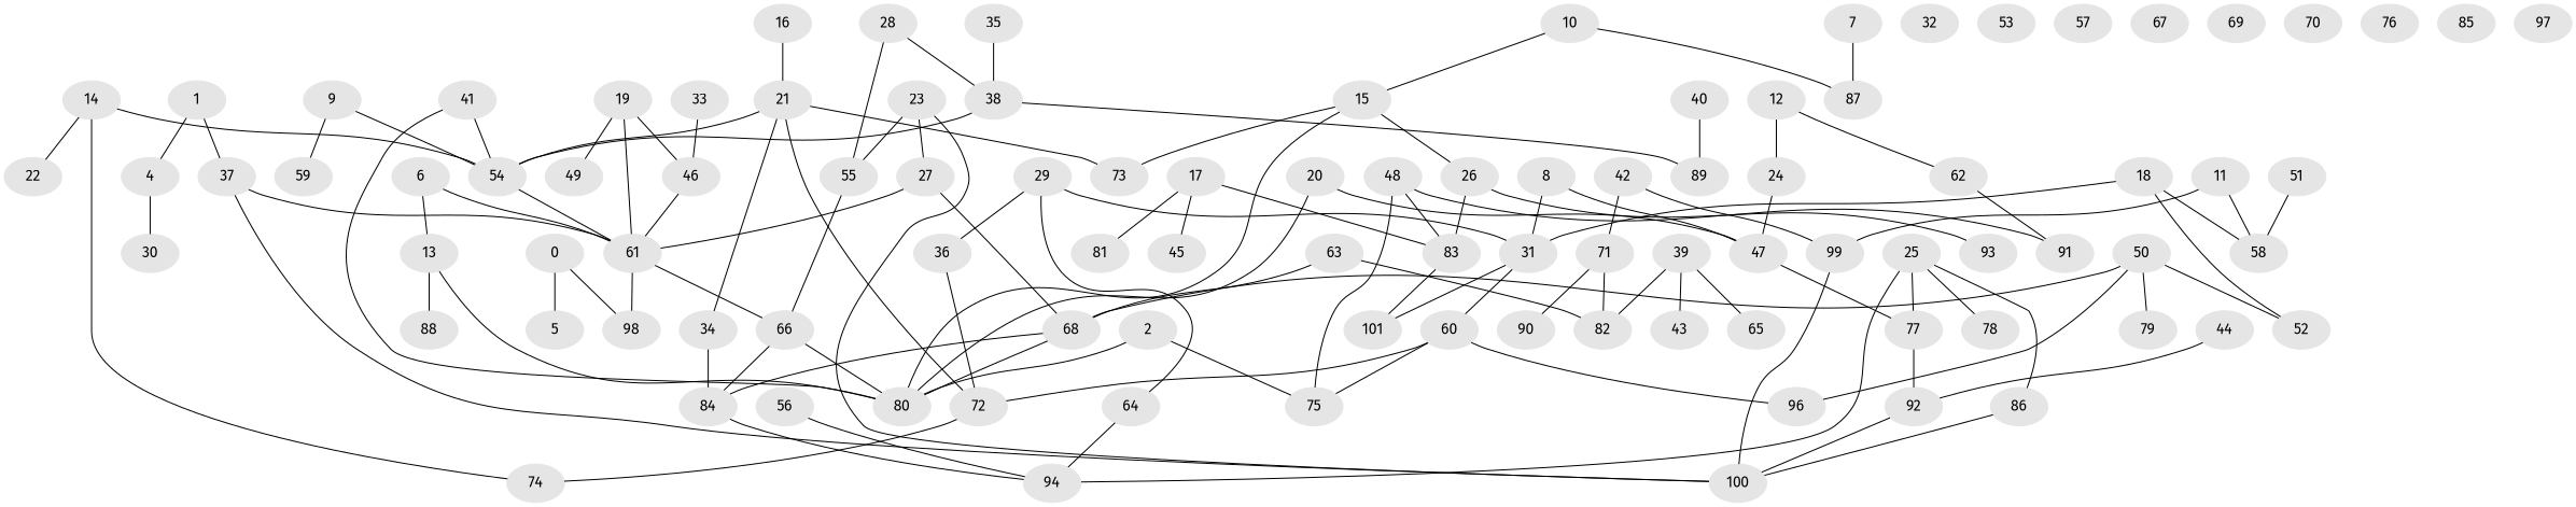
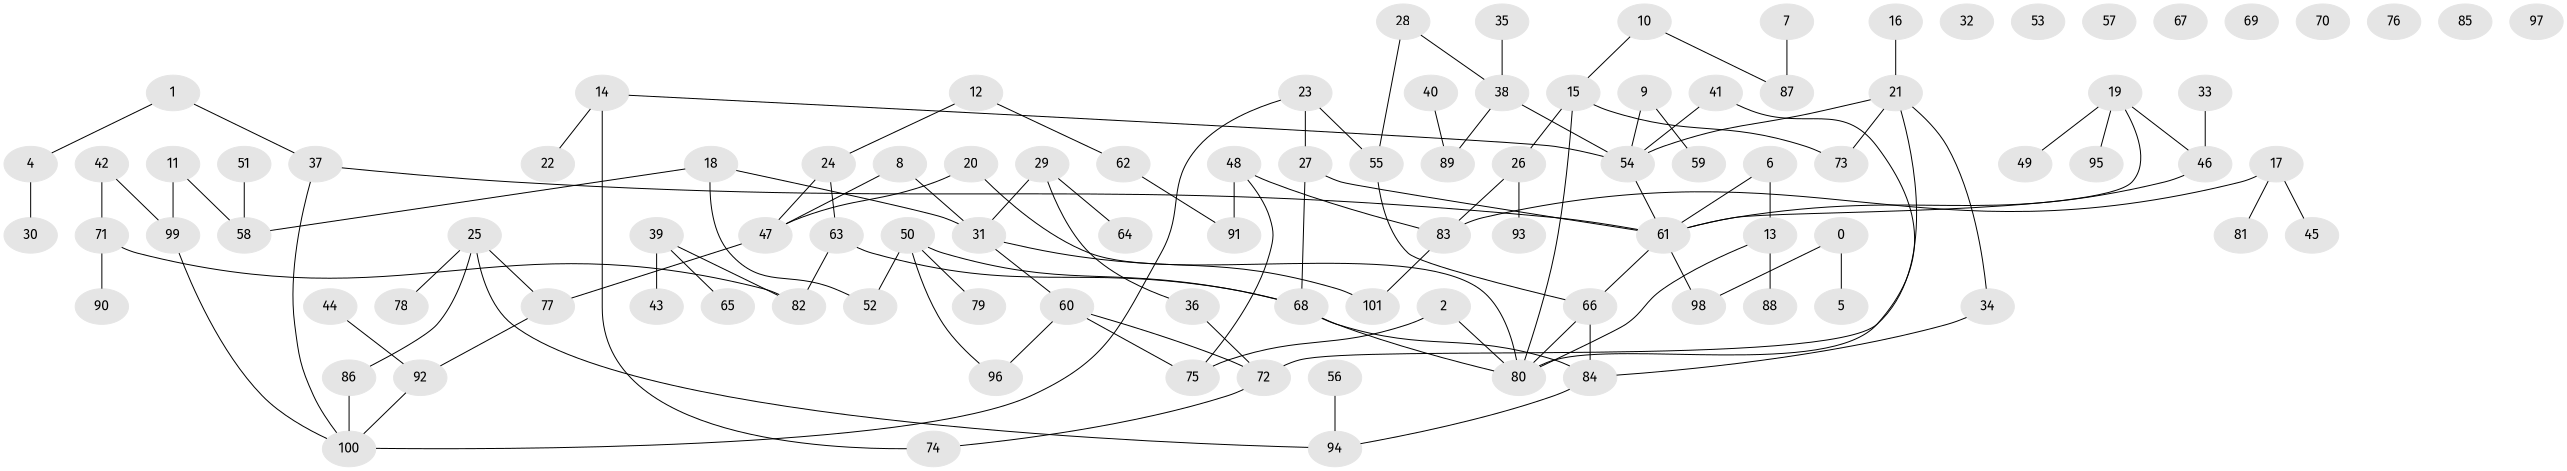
  graph {
    fontname="Fira Sans"
    node [color=gray90 fontname="Fira Sans" style=filled]
    edge [fontname="Fira Sans"]
    1
    4
    37
    30
    61
    100
    2
    75
    80
    n10 [label=0]
    5
    98
    6
    13
    88
    66
    7
    87
    8
    31
    47
    60
    101
    77
    9
    54
    59
    23
    27
    55
    10
    15
    26
    73
    11
    58
    99
    12
    24
    62
    63
    91
    14
    22
    74
    83
    93
    16
    21
    34
    72
    17
    45
    81
    18
    52
    19
    46
    49
+   95
    20
    84
    68
    82
    25
    78
    86
    94
    92
    28
    38
    89
    29
    36
    64
    96
    32
    33
    35
    39
    43
    65
    40
    41
    42
    71
    90
    44
    48
    50
    79
    51
    53
    56
    57
    67
    69
    70
    76
    85
    97
    1 -- 4
    1 -- 37
    4 -- 30
    37 -- 61
    37 -- 100
    61 -- 98
    61 -- 66
    2 -- 75
    2 -- 80
    n10 -- 5
    n10 -- 98
    6 -- 61
    6 -- 13
    13 -- 80
    13 -- 88
    66 -- 80
    66 -- 84
    7 -- 87
    8 -- 31
    8 -- 47
    31 -- 60
    31 -- 101
    47 -- 77
    60 -- 75
    60 -- 72
    60 -- 96
    77 -- 92
    9 -- 54
    9 -- 59
    54 -- 61
    23 -- 100
    23 -- 27
    23 -- 55
    27 -- 61
    27 -- 68
    55 -- 66
    10 -- 87
    10 -- 15
    15 -- 80
    15 -- 26
    15 -- 73
    26 -- 83
    26 -- 93
    11 -- 58
    11 -- 99
    99 -- 100
    12 -- 24
    12 -- 62
    24 -- 47
+   24 -- 63
    62 -- 91
    63 -- 68
    63 -- 82
    14 -- 54
    14 -- 22
    14 -- 74
    83 -- 101
    16 -- 21
    21 -- 54
    21 -- 73
    21 -- 34
    21 -- 72
    34 -- 84
    72 -- 74
    17 -- 83
    17 -- 45
    17 -- 81
    18 -- 31
    18 -- 58
    18 -- 52
    19 -- 61
    19 -- 46
    19 -- 49
+   19 -- 95
    46 -- 61
    20 -- 80
    20 -- 47
    84 -- 94
    68 -- 80
    68 -- 84
    25 -- 77
    25 -- 78
    25 -- 86
    25 -- 94
    86 -- 100
    92 -- 100
    28 -- 55
    28 -- 38
    38 -- 54
    38 -- 89
    29 -- 31
    29 -- 36
    29 -- 64
    36 -- 72
-   64 -- 94
    33 -- 46
    35 -- 38
    39 -- 82
    39 -- 43
    39 -- 65
    40 -- 89
    41 -- 80
    41 -- 54
    42 -- 99
    42 -- 71
    71 -- 82
    71 -- 90
    44 -- 92
    48 -- 75
    48 -- 91
    48 -- 83
    50 -- 52
    50 -- 68
    50 -- 96
    50 -- 79
    51 -- 58
    56 -- 94
  }
